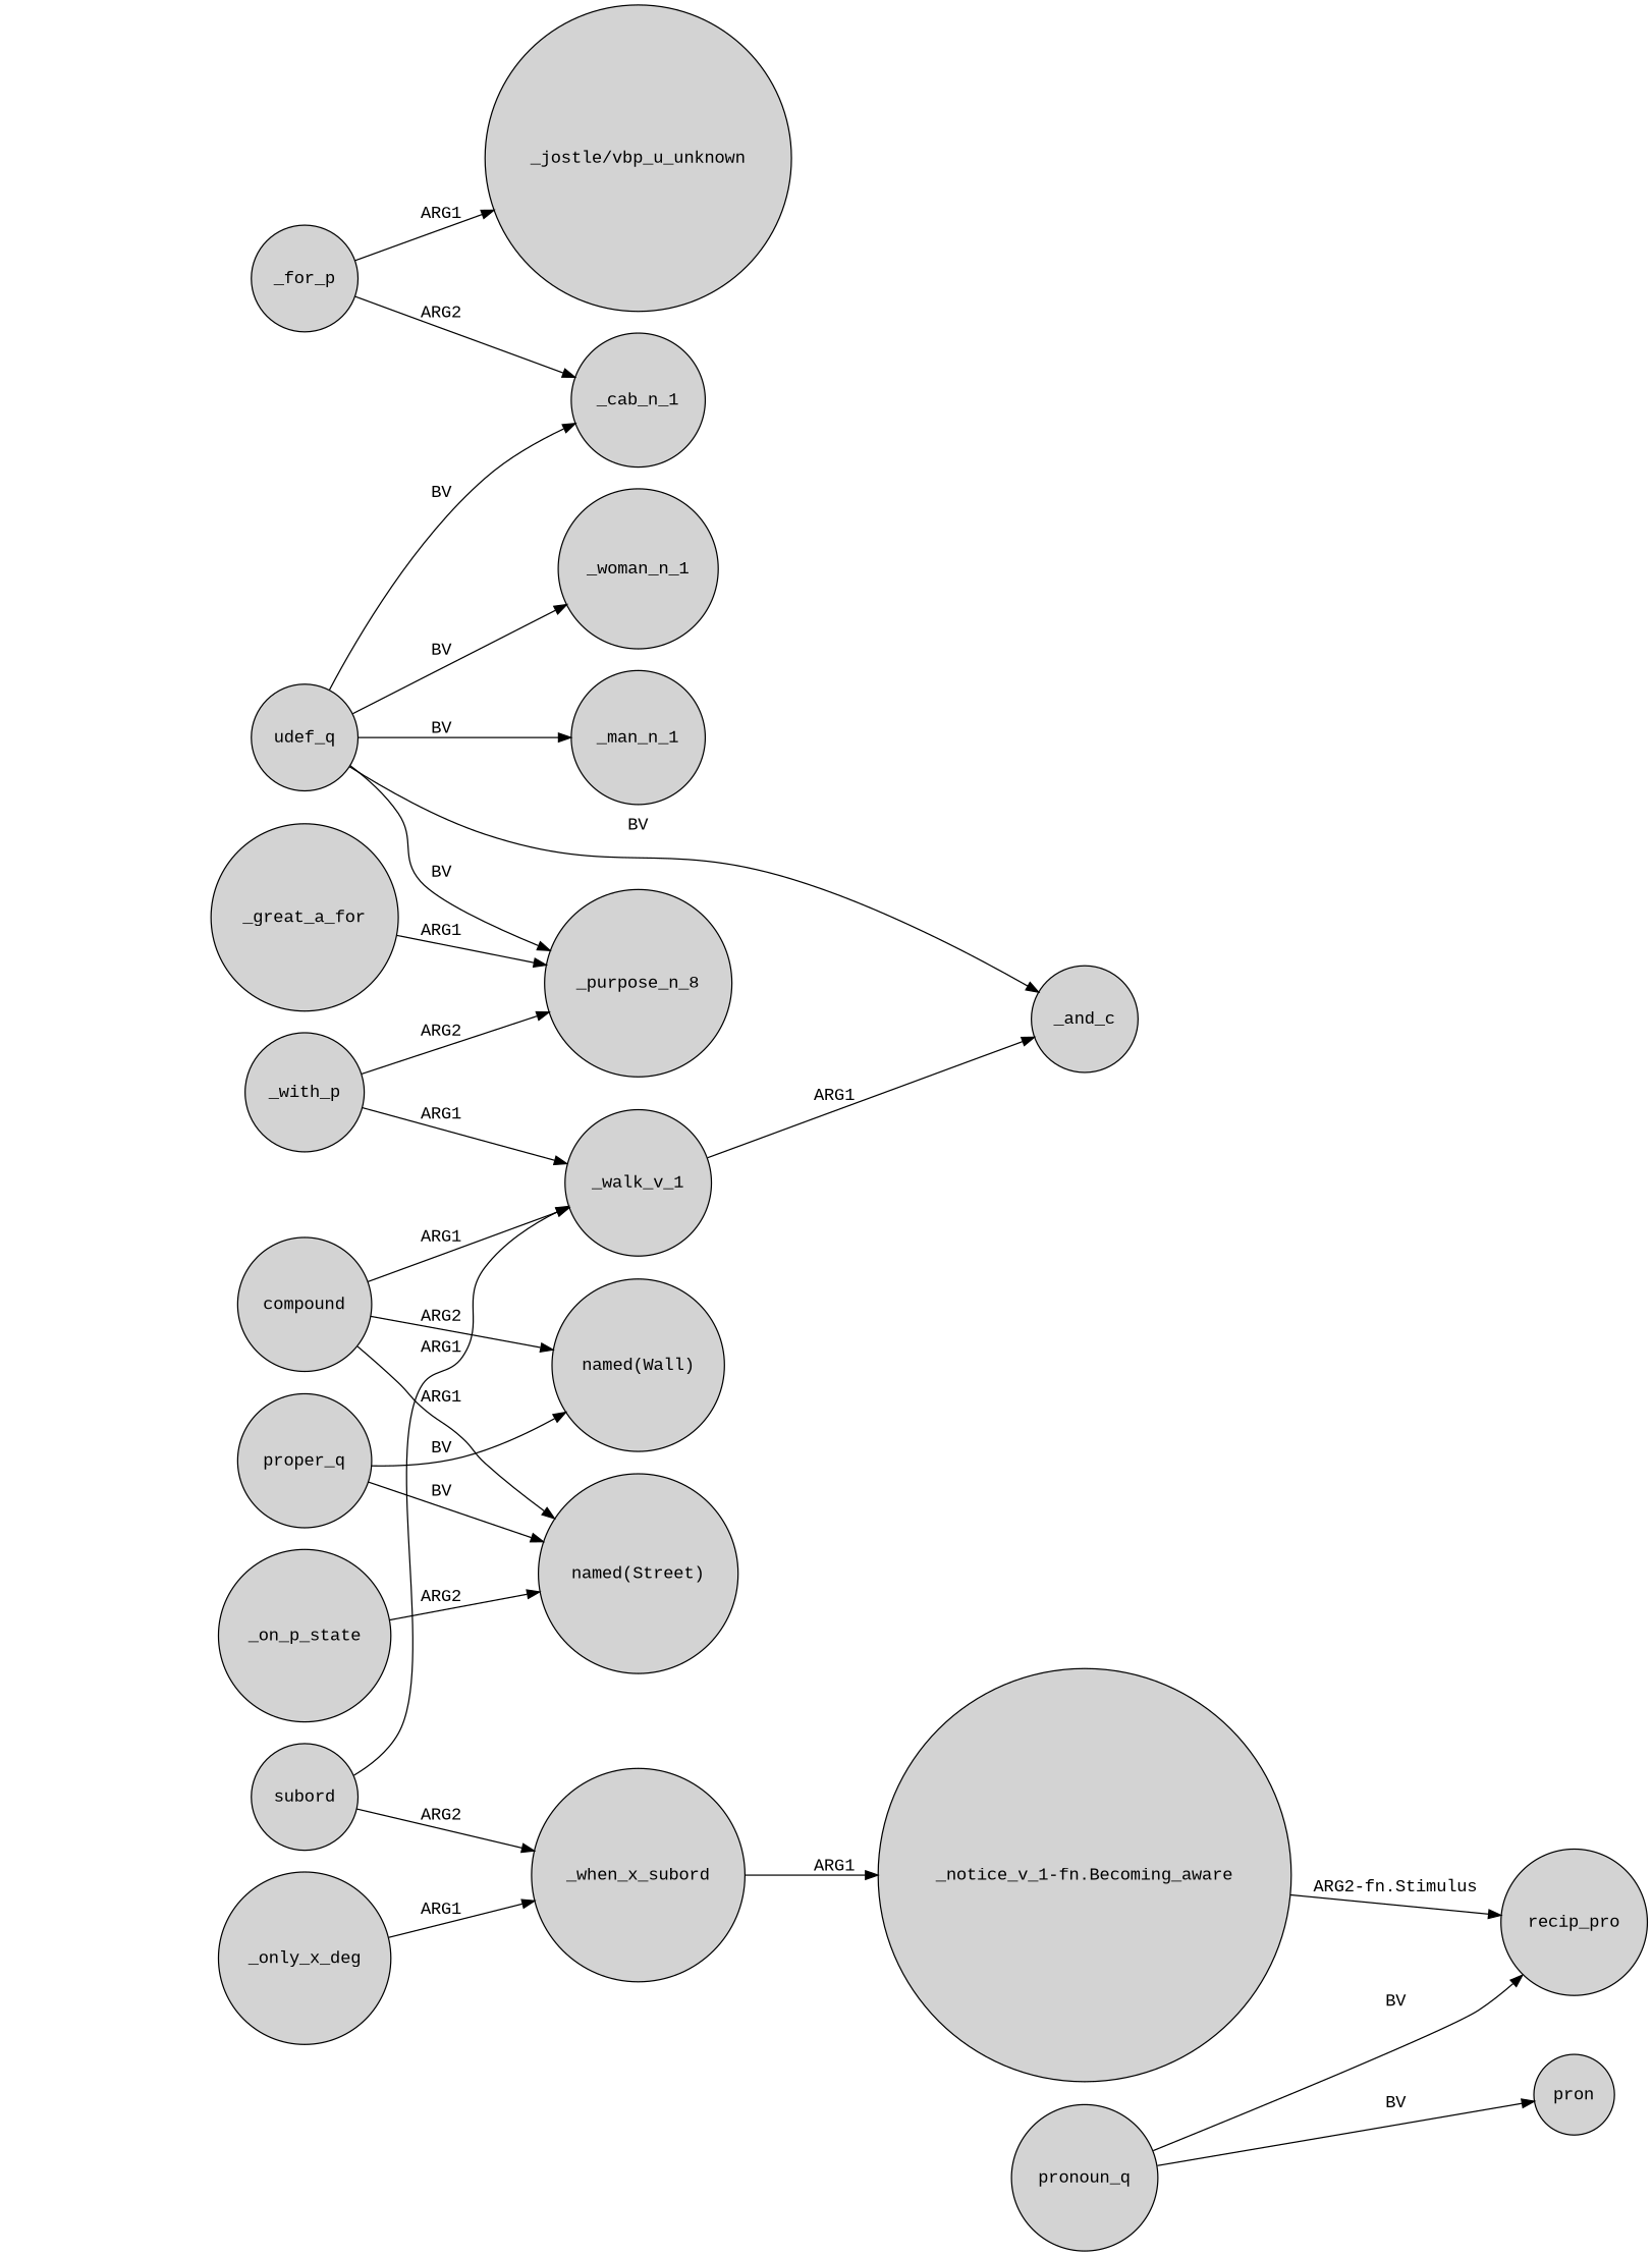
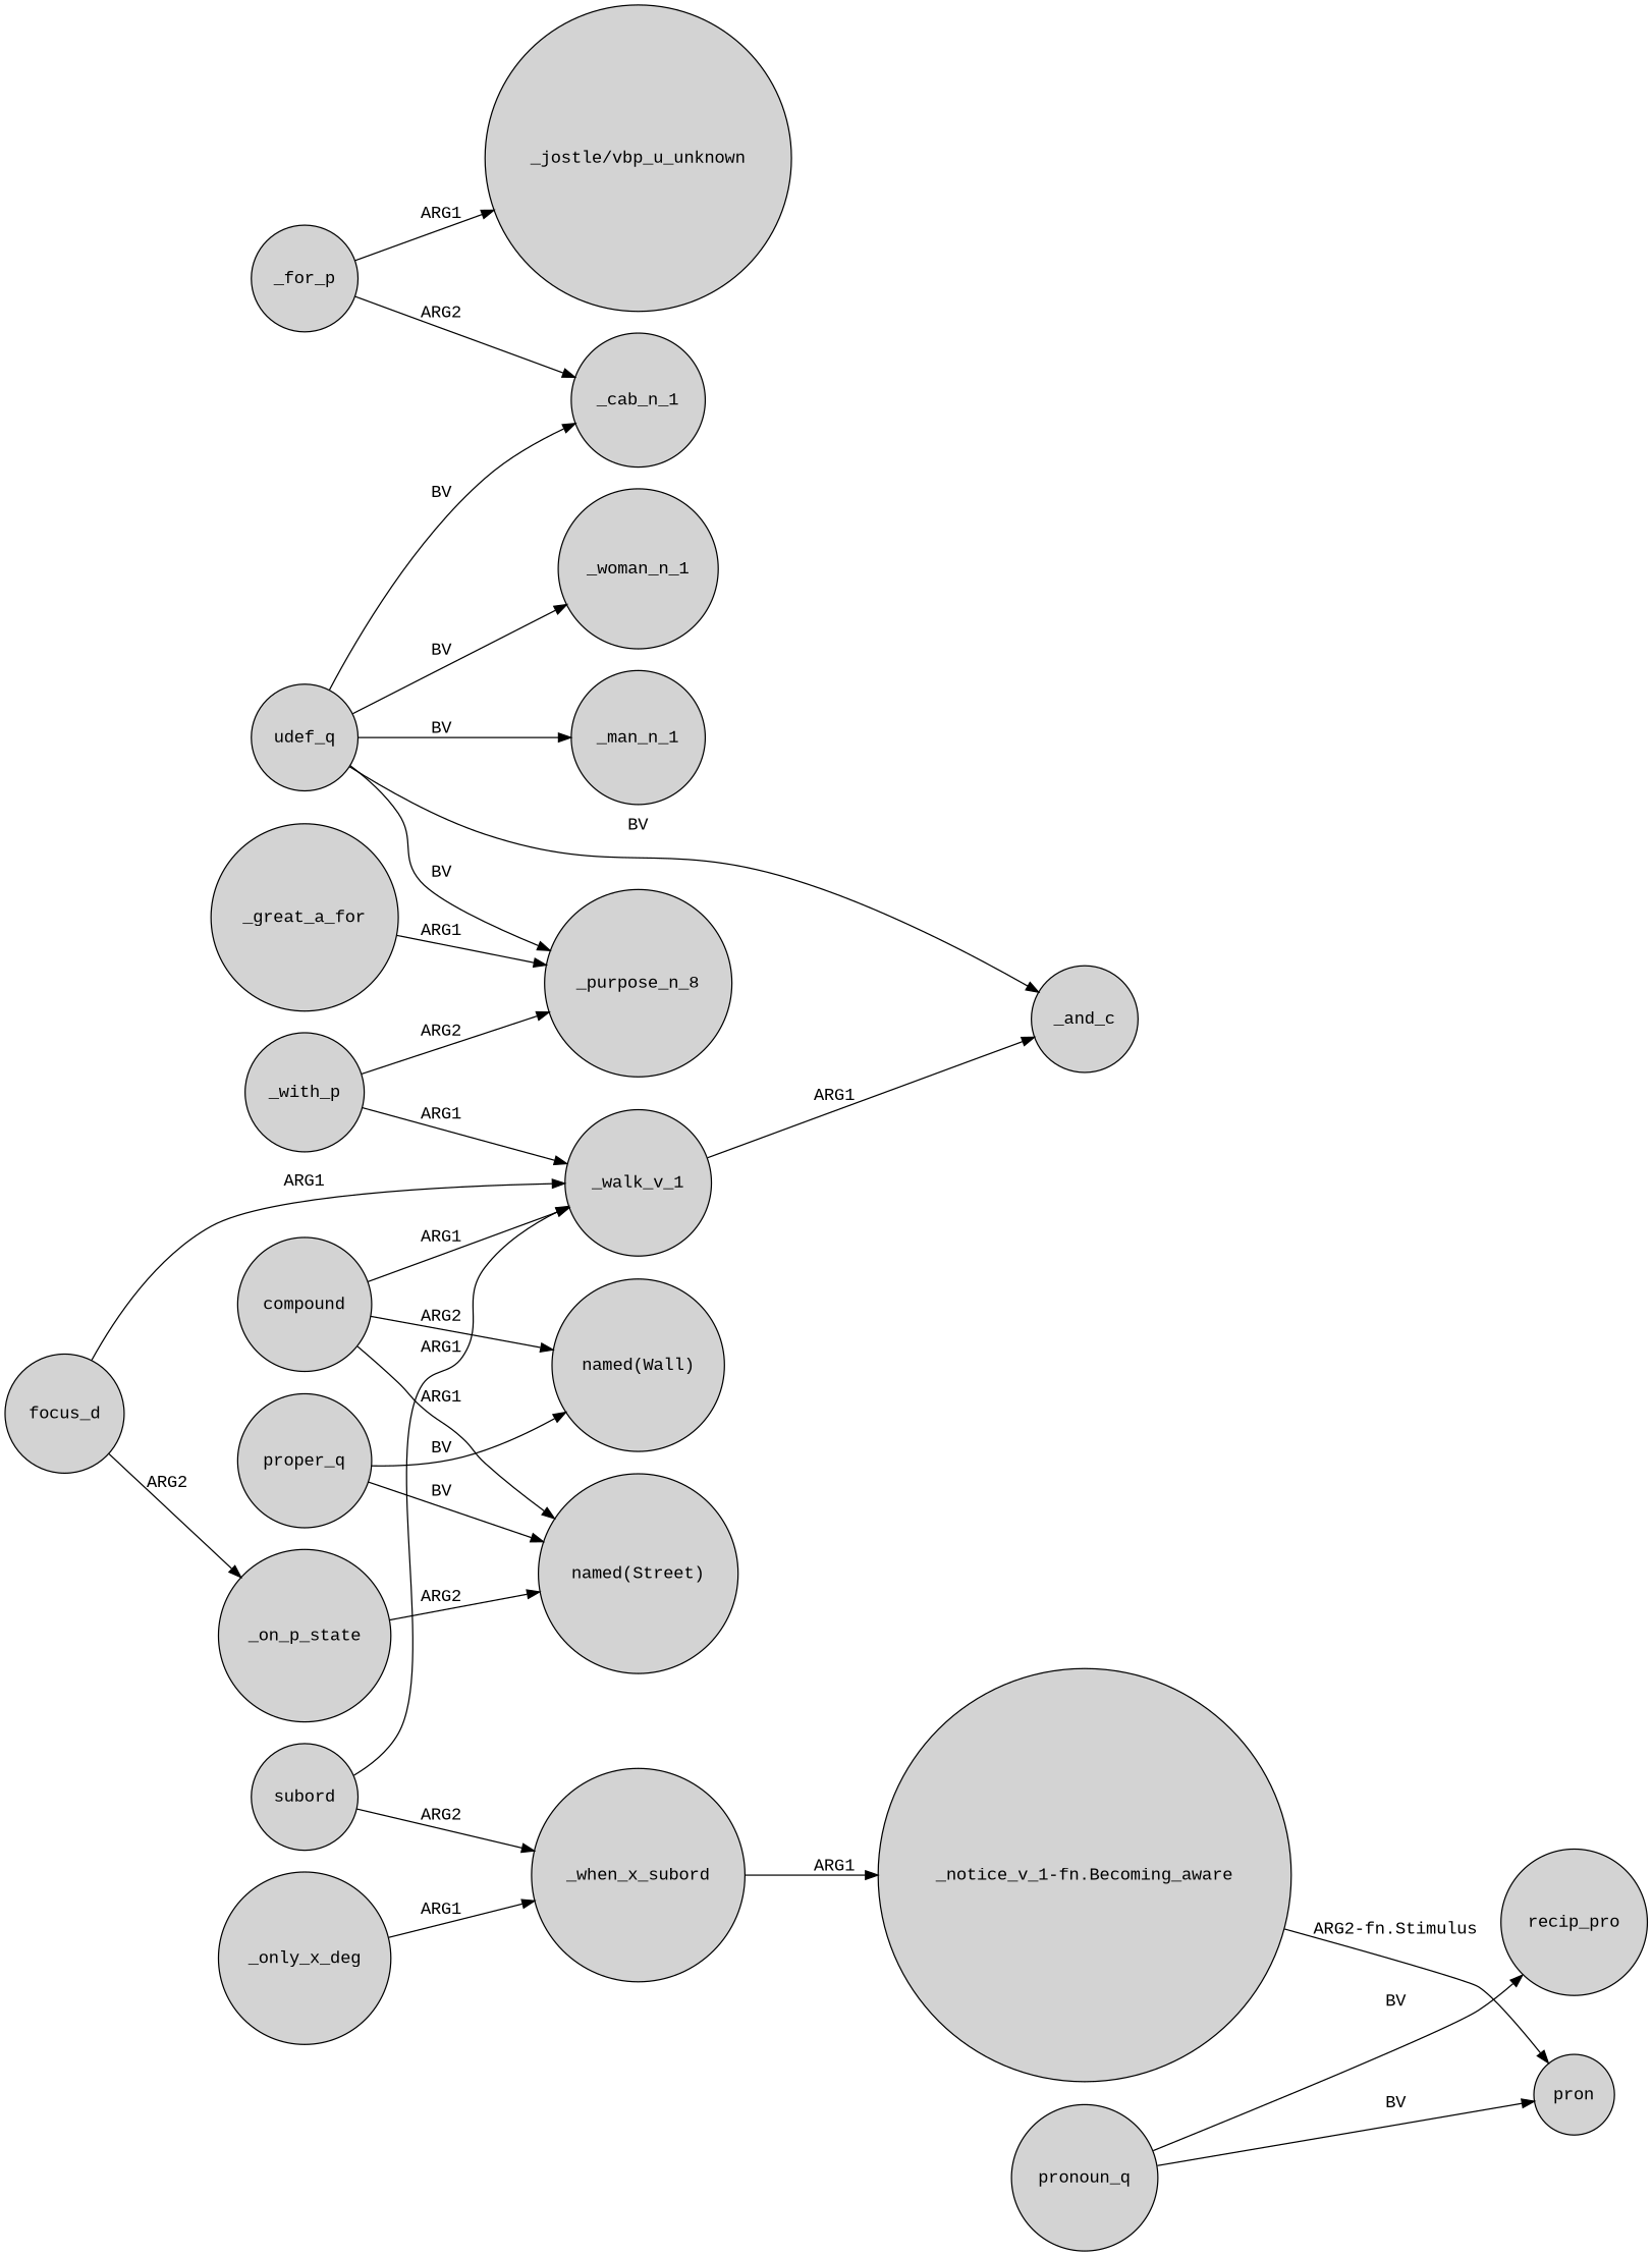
  digraph {
    fontname="Liberation Mono"
    rankdir=LR
    node [fontname="Liberation Mono" shape=circle style=filled]
    edge [fontname="Liberation Mono"]
    _for_p
    "_jostle/vbp_u_unknown"
    _cab_n_1
    _on_p_state
    "named(Street)"
    _walk_v_1
    _and_c
    udef_q
    _woman_n_1
    n10 [label=_purpose_n_8]
    _man_n_1
    compound
    "named(Wall)"
+   focus_d
    proper_q
    "_notice_v_1-fn.Becoming_aware"
    recip_pro
    _when_x_subord
    pronoun_q
    pron
    _with_p
    subord
    _great_a_for
    _only_x_deg
    _for_p -> "_jostle/vbp_u_unknown" [label=ARG1]
    _for_p -> _cab_n_1 [label=ARG2]
    _on_p_state -> "named(Street)" [label=ARG2]
    _walk_v_1 -> _and_c [label=ARG1]
    udef_q -> _cab_n_1 [label=BV]
    udef_q -> _and_c [label=BV]
    udef_q -> _woman_n_1 [label=BV]
    udef_q -> n10 [label=BV]
    udef_q -> _man_n_1 [label=BV]
    compound -> "named(Street)" [label=ARG1]
    compound -> _walk_v_1 [label=ARG1]
    compound -> "named(Wall)" [label=ARG2]
+   focus_d -> _on_p_state [label=ARG2]
+   focus_d -> _walk_v_1 [label=ARG1]
    proper_q -> "named(Street)" [label=BV]
    proper_q -> "named(Wall)" [label=BV]
-   "_notice_v_1-fn.Becoming_aware" -> recip_pro [label="ARG2-fn.Stimulus"]
+   "_notice_v_1-fn.Becoming_aware" -> pron [label="ARG2-fn.Stimulus"]
    _when_x_subord -> "_notice_v_1-fn.Becoming_aware" [label=ARG1]
    pronoun_q -> recip_pro [label=BV]
    pronoun_q -> pron [label=BV]
    _with_p -> _walk_v_1 [label=ARG1]
    _with_p -> n10 [label=ARG2]
    subord -> _walk_v_1 [label=ARG1]
    subord -> _when_x_subord [label=ARG2]
    _great_a_for -> n10 [label=ARG1]
    _only_x_deg -> _when_x_subord [label=ARG1]
  }
